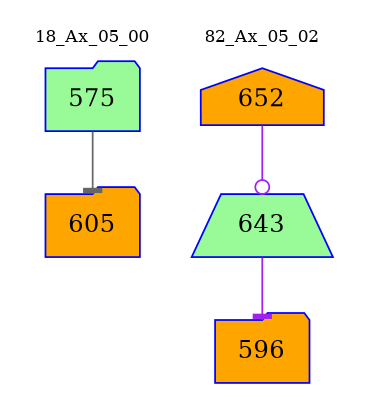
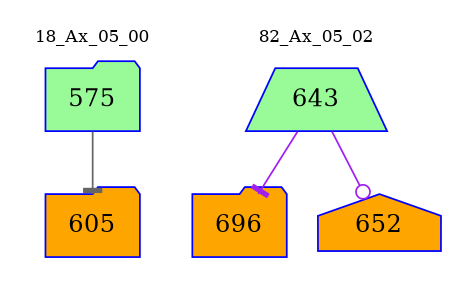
  digraph {
    node [color=blue fillcolor=orange shape=folder style=filled]
    edge [arrowhead=tee color=purple]
    n1 [fillcolor=palegreen label=575]
    n2 [label=605]
    n3 [fillcolor=palegreen label=643 shape=trapezium]
-   n4 [label=596]
+   n4 [label=696]
    n5 [label=652 shape=house]
    subgraph cluster_1 {
      color=white
      fontsize=10
      label="18_Ax_05_00"
      n1
      n2
    }
    subgraph cluster_2 {
      color=white
      fontsize=10
      label="82_Ax_05_02"
      n3
      n4
      n5
    }
    n1 -> n2 [color=gray40]
    n3 -> n4
-   n5 -> n3 [arrowhead=odot]
+   n3 -> n5 [arrowhead=odot]
  }
